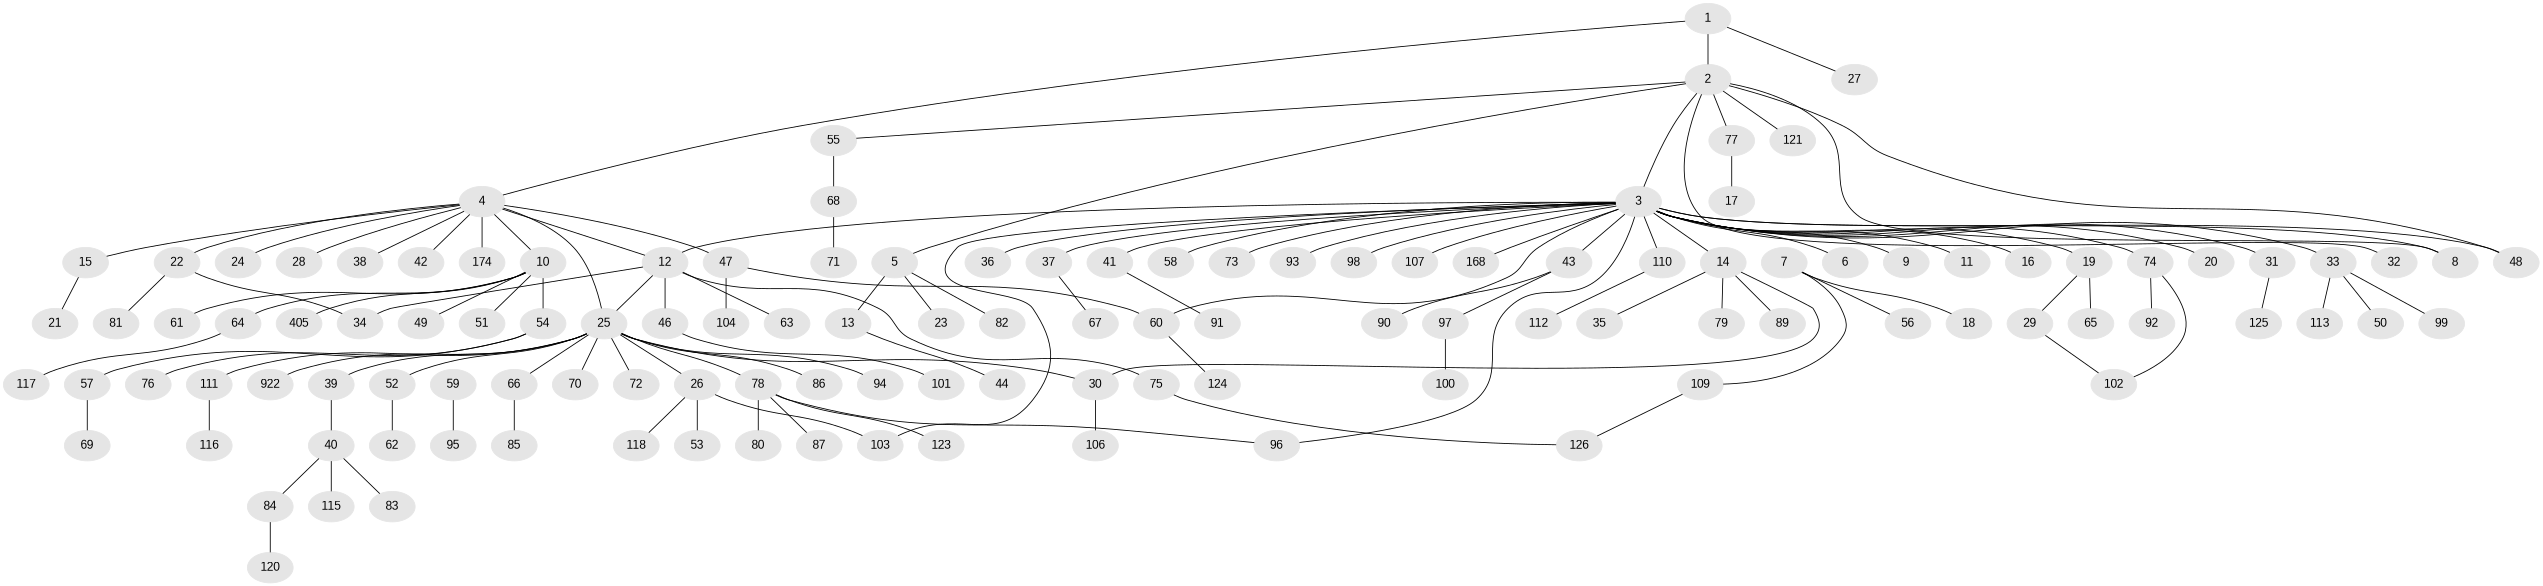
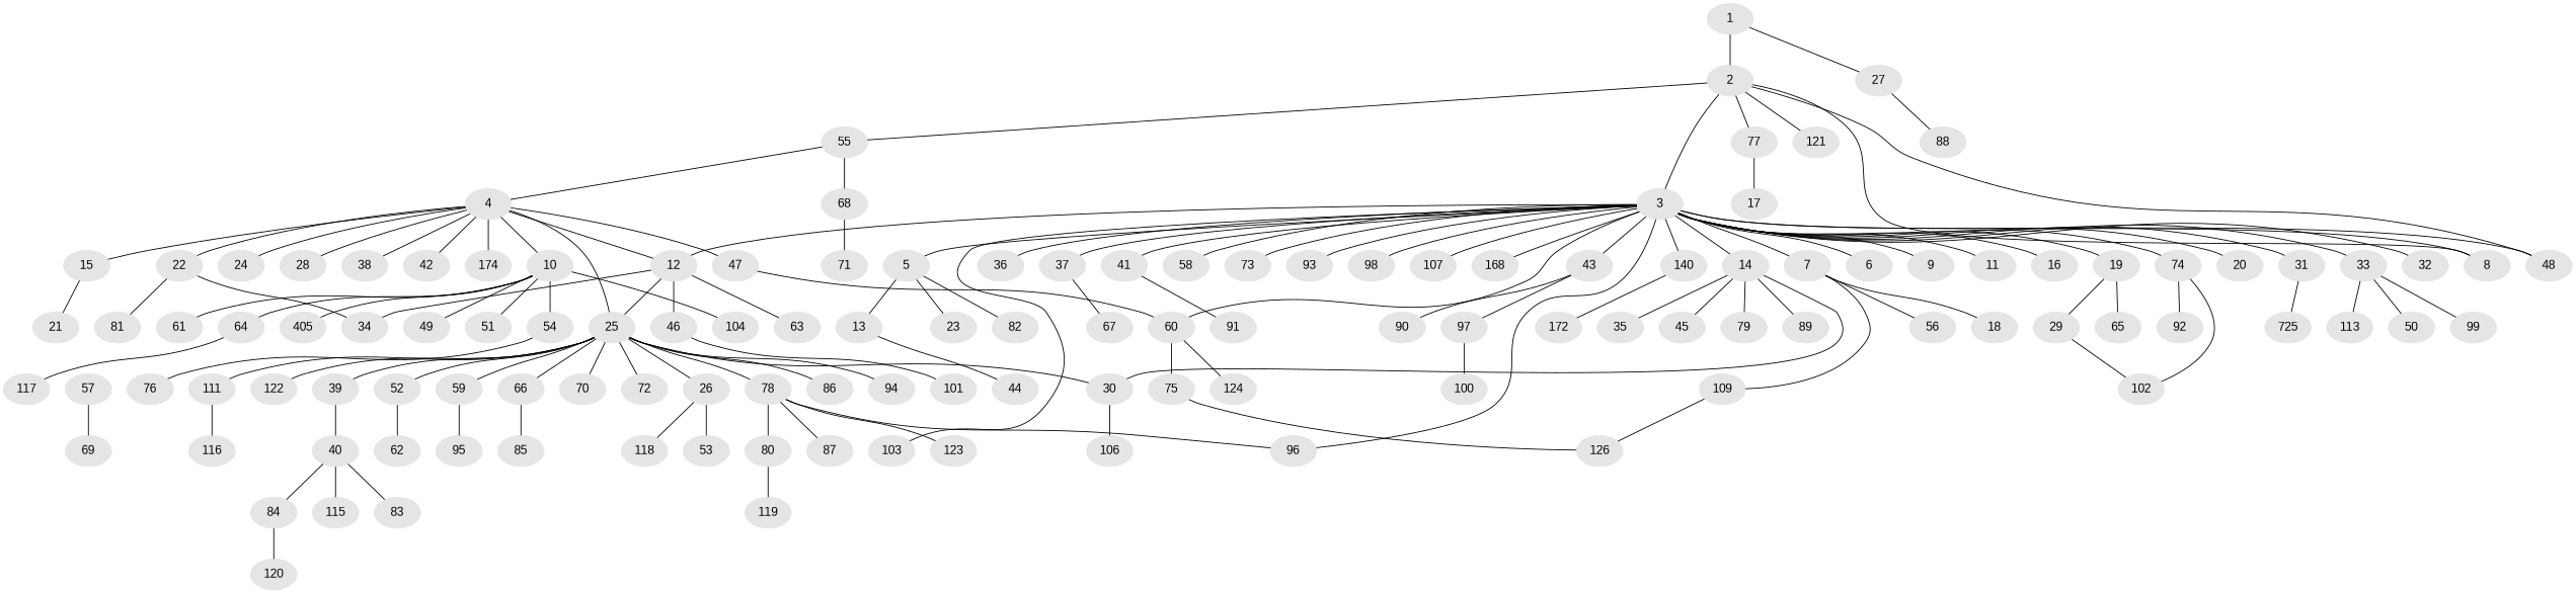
  graph {
    fontname="Liberation Sans"
    node [color=gray90 fontname="Liberation Sans" style=filled]
    edge [fontname="Liberation Sans"]
    1
    2
    4
    27
    3
    8
    48
    55
    77
    121
    12
    10
    15
    22
    24
    25
    28
    38
    42
    47
    n21 [label=174]
+   88
    5
    6
    7
    9
    11
    14
    16
    19
    20
    31
    32
    33
    36
    37
    41
    43
    58
    60
    73
    74
    93
    96
    98
    103
    107
    n48 [label=168]
-   110
+   110 [label=140]
    68
    17
    13
    23
    82
    18
    56
    109
    34
    46
    63
    30
    35
+   45
    79
    89
    29
    65
-   125
+   125 [label=725]
    50
    99
    113
    67
    91
    90
    97
    75
    124
    102
    92
-   112
+   112 [label=172]
    49
    51
    54
    61
    64
    n86 [label=405]
    21
    81
    26
    39
    52
    59
    66
    70
    72
    78
    86
    94
    111
-   122 [label=922]
+   122
    104
    44
    126
    57
    76
    117
    101
    106
    53
    118
    40
    62
    95
    85
    80
    87
    123
    116
    83
    84
    115
    120
    100
    69
    71
+   119
    1 -- 2
-   1 -- 4
+   55 -- 4
    1 -- 27
    2 -- 3
    2 -- 8
    2 -- 48
    2 -- 55
    2 -- 77
    2 -- 121
    4 -- 12
    4 -- 10
    4 -- 15
    4 -- 22
    4 -- 24
    4 -- 25
    4 -- 28
    4 -- 38
    4 -- 42
    4 -- 47
    4 -- n21
+   27 -- 88
    3 -- 8
    3 -- 48
    3 -- 12
-   2 -- 5
+   3 -- 5
    3 -- 6
+   3 -- 7
    3 -- 9
    3 -- 11
    3 -- 14
    3 -- 16
    3 -- 19
    3 -- 20
    3 -- 31
-   2 -- 32
+   3 -- 32
    3 -- 33
    3 -- 36
    3 -- 37
    3 -- 41
    3 -- 43
    3 -- 58
    3 -- 60
    3 -- 73
    3 -- 74
    3 -- 93
    3 -- 96
    3 -- 98
    3 -- 103
    3 -- 107
    3 -- n48
    3 -- 110
    55 -- 68
    77 -- 17
    12 -- 25
    12 -- 34
    12 -- 46
    12 -- 63
    10 -- 49
    10 -- 51
    10 -- 54
    10 -- 61
    10 -- 64
    10 -- n86
    15 -- 21
    22 -- 34
    22 -- 81
    25 -- 30
    25 -- 26
    25 -- 39
    25 -- 52
+   25 -- 59
    25 -- 66
    25 -- 70
    25 -- 72
    25 -- 78
    25 -- 86
    25 -- 94
    25 -- 111
    25 -- 122
    47 -- 60
-   47 -- 104
+   10 -- 104
    5 -- 13
    5 -- 23
    5 -- 82
    7 -- 18
    7 -- 56
    7 -- 109
    14 -- 30
    14 -- 35
+   14 -- 45
    14 -- 79
    14 -- 89
    19 -- 29
    19 -- 65
    31 -- 125
    33 -- 50
    33 -- 99
    33 -- 113
    37 -- 67
    41 -- 91
    43 -- 90
    43 -- 97
-   12 -- 75
+   60 -- 75
    60 -- 124
    74 -- 102
    74 -- 92
    110 -- 112
    68 -- 71
    13 -- 44
    109 -- 126
    46 -- 101
    30 -- 106
    29 -- 102
    97 -- 100
    75 -- 126
-   54 -- 57
    54 -- 76
    64 -- 117
-   26 -- 103
    26 -- 53
    26 -- 118
    39 -- 40
    52 -- 62
    59 -- 95
    66 -- 85
    78 -- 96
    78 -- 80
    78 -- 87
    78 -- 123
    111 -- 116
    57 -- 69
    40 -- 83
    40 -- 84
    40 -- 115
+   80 -- 119
    84 -- 120
  }
